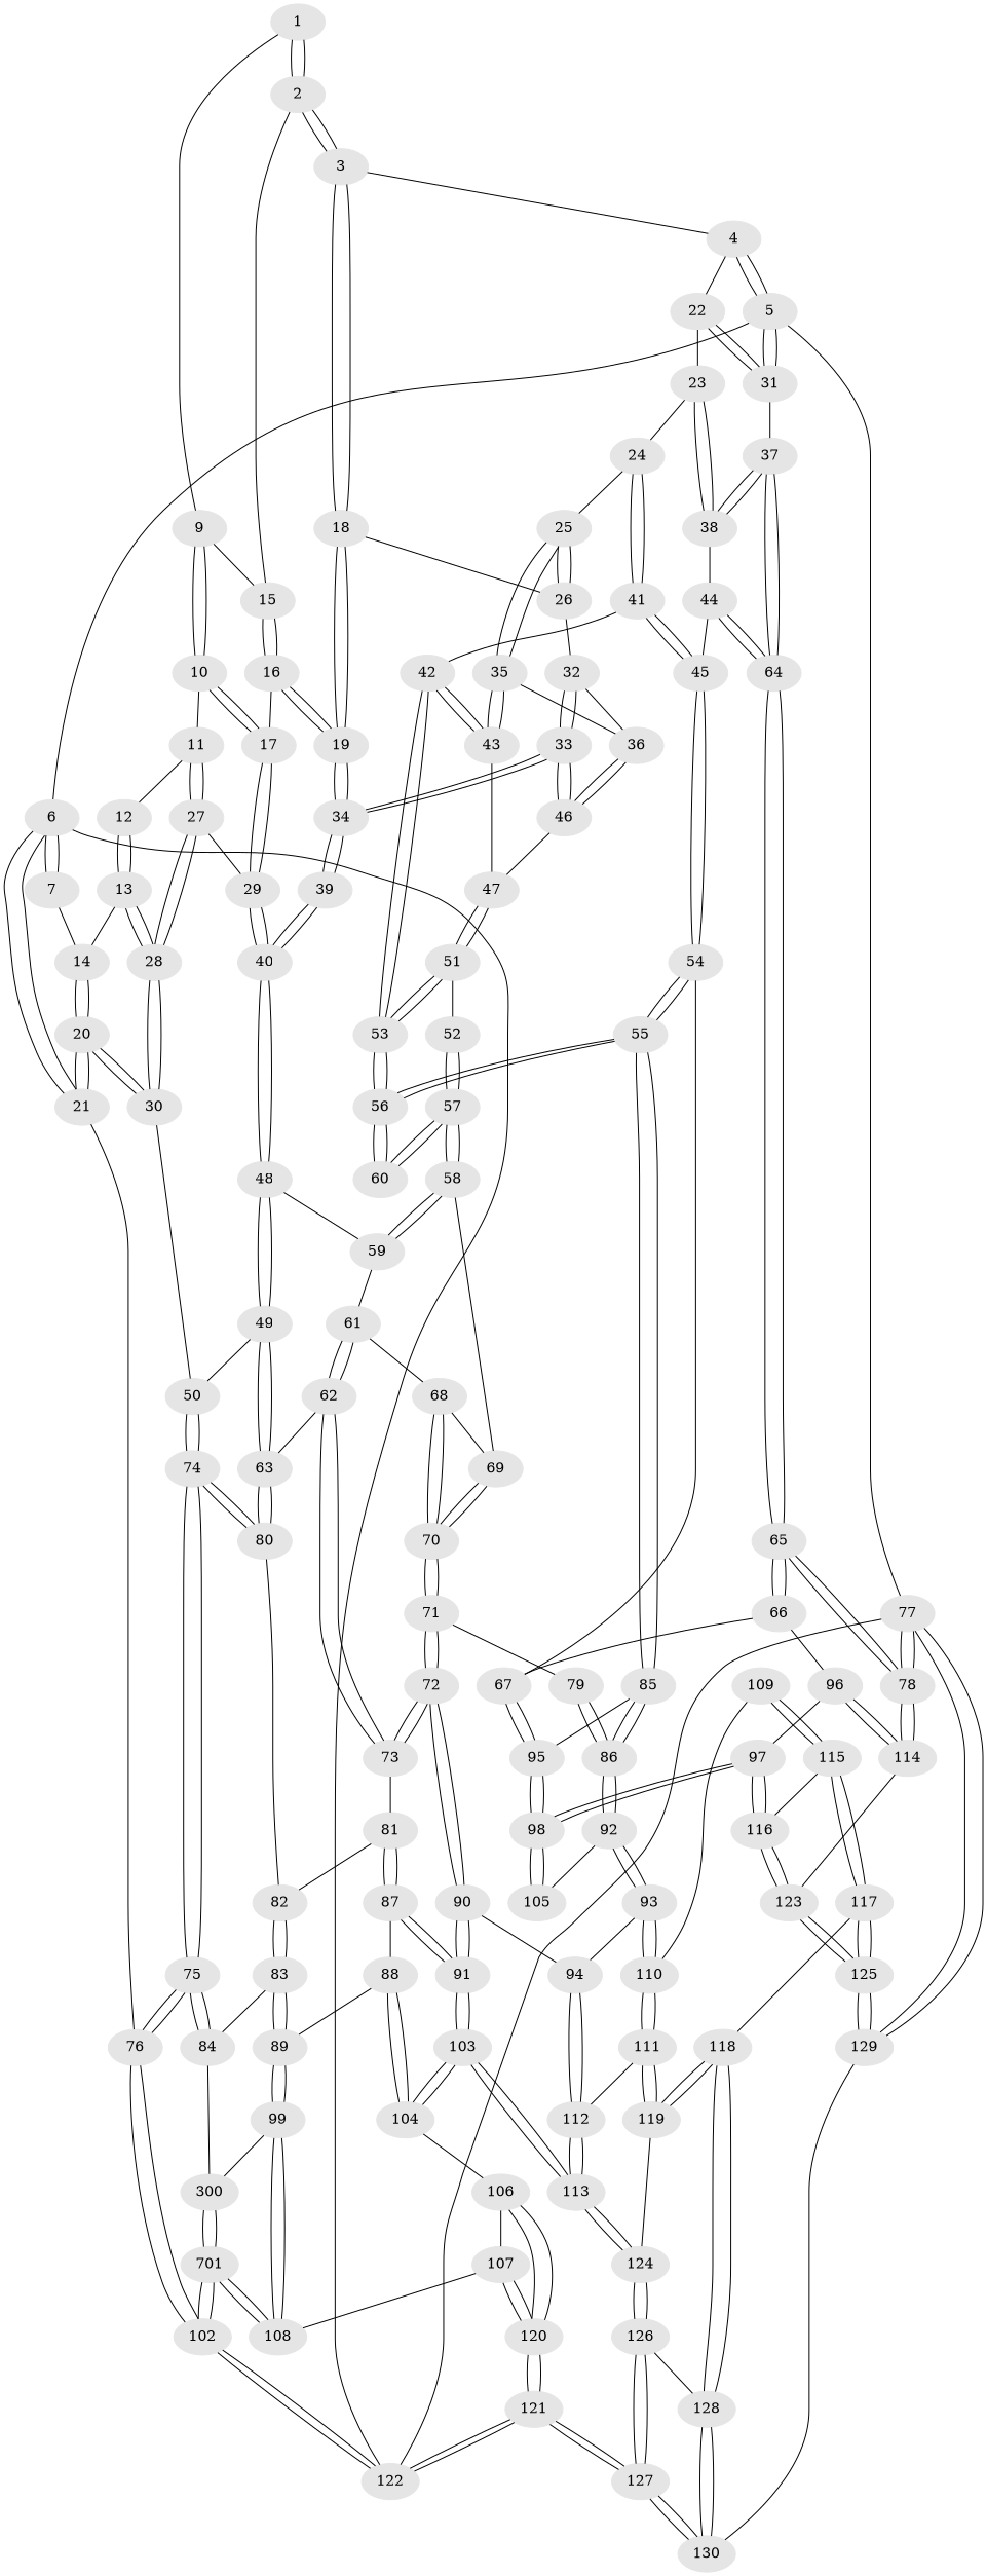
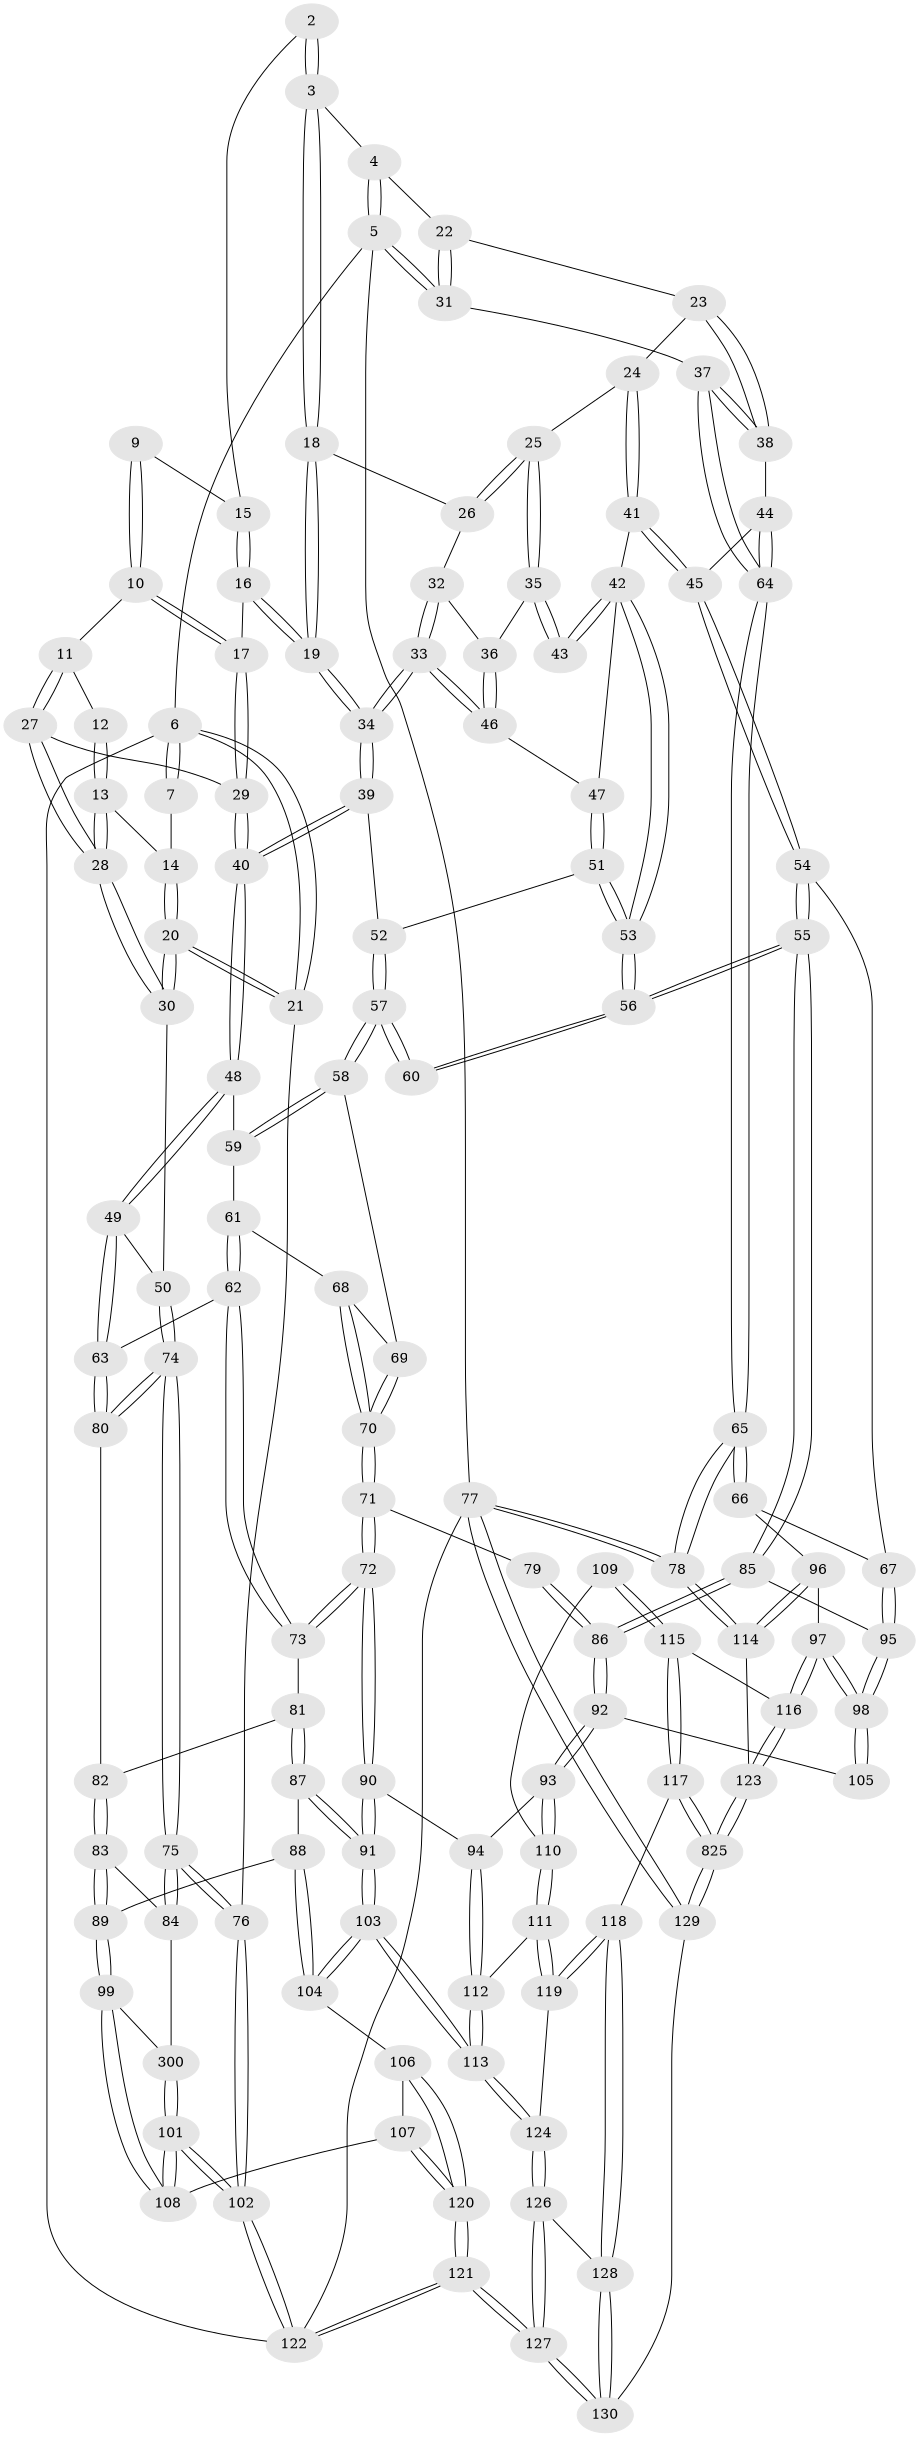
  graph {
    node [color=gray90 style=filled]
-   1
    2
    9
    3
    15
    10
    4
    18
    16
    5
    22
    19
    26
    6
    31
    77
    23
    7
    21
    122
    37
    78
    129
    14
    76
    20
    12
    13
    11
    17
    27
    29
    28
    30
    34
    40
    32
    39
    50
    102
    24
    38
    25
    41
    44
    35
    42
    45
    36
    43
    33
    48
    74
    64
    46
    47
    52
    65
    57
    49
    59
    53
    54
    56
    51
    55
    67
    63
    61
    80
    75
    60
    58
    85
    95
    86
    69
    70
    62
    68
    79
    73
    81
    82
    66
    96
    114
    97
    98
    71
    72
    90
    91
    94
    87
    84
    n97 [label=300]
    130
    123
    92
    83
    88
    89
    99
-   101 [label=701]
+   101
    93
    105
    104
    103
    106
    108
    112
    113
    110
    111
    116
    124
    107
    120
    109
    115
    121
    117
    119
    126
-   125
+   125 [label=825]
    118
    128
    127
-   1 -- 2
-   1 -- 2
-   1 -- 9
    2 -- 3
    2 -- 3
    2 -- 15
    9 -- 15
    9 -- 10
    9 -- 10
    3 -- 4
    3 -- 18
    3 -- 18
    15 -- 16
    15 -- 16
    10 -- 11
    10 -- 17
    10 -- 17
    4 -- 5
    4 -- 5
    4 -- 22
    18 -- 19
    18 -- 19
    18 -- 26
    16 -- 19
    16 -- 19
    16 -- 17
    5 -- 6
    5 -- 31
    5 -- 31
    5 -- 77
    22 -- 31
    22 -- 31
    22 -- 23
    19 -- 34
    19 -- 34
    26 -- 32
    6 -- 7
    6 -- 7
    6 -- 21
    6 -- 21
    6 -- 122
    31 -- 37
    77 -- 122
    77 -- 78
    77 -- 78
    77 -- 129
    77 -- 129
    23 -- 24
    23 -- 38
    23 -- 38
    7 -- 14
    21 -- 76
    37 -- 38
    37 -- 38
    37 -- 64
    37 -- 64
    78 -- 114
    78 -- 114
    129 -- 130
    14 -- 20
    14 -- 20
    76 -- 102
    76 -- 102
    20 -- 21
    20 -- 21
    20 -- 30
    20 -- 30
    12 -- 13
    12 -- 13
    13 -- 14
    13 -- 28
    13 -- 28
    11 -- 12
    11 -- 27
    11 -- 27
    17 -- 29
    17 -- 29
    27 -- 29
    27 -- 28
    27 -- 28
    29 -- 40
    29 -- 40
    28 -- 30
    28 -- 30
    30 -- 50
    34 -- 39
    34 -- 39
    40 -- 48
    40 -- 48
    32 -- 36
    32 -- 33
    32 -- 33
    39 -- 40
    39 -- 40
+   39 -- 52
    50 -- 74
    50 -- 74
    102 -- 122
    102 -- 122
    24 -- 25
    24 -- 41
    24 -- 41
    38 -- 44
    25 -- 26
    25 -- 26
    25 -- 35
    25 -- 35
    41 -- 42
    41 -- 45
    41 -- 45
    44 -- 45
    44 -- 64
    44 -- 64
    35 -- 36
    35 -- 43
    35 -- 43
    42 -- 43
    42 -- 43
    42 -- 53
    42 -- 53
    45 -- 54
    45 -- 54
    36 -- 46
    36 -- 46
-   43 -- 47
+   42 -- 47
    33 -- 34
    33 -- 34
    33 -- 46
    33 -- 46
    48 -- 49
    48 -- 49
    48 -- 59
    74 -- 80
    74 -- 80
    74 -- 75
    74 -- 75
    64 -- 65
    64 -- 65
    46 -- 47
    47 -- 51
    47 -- 51
    52 -- 57
    52 -- 57
    65 -- 78
    65 -- 78
    65 -- 66
    65 -- 66
    57 -- 60
    57 -- 60
    57 -- 58
    57 -- 58
    49 -- 50
    49 -- 63
    49 -- 63
    59 -- 61
    53 -- 56
    53 -- 56
    54 -- 55
    54 -- 55
    54 -- 67
    56 -- 60
    56 -- 60
    51 -- 52
    51 -- 53
    51 -- 53
    55 -- 56
    55 -- 56
    55 -- 85
    55 -- 85
    67 -- 95
    67 -- 95
    63 -- 80
    63 -- 80
    61 -- 62
    61 -- 62
    61 -- 68
    80 -- 82
    75 -- 76
    75 -- 76
    75 -- 84
    75 -- 84
    58 -- 59
    58 -- 59
    58 -- 69
    85 -- 95
    85 -- 86
    85 -- 86
    95 -- 98
    95 -- 98
    86 -- 92
    86 -- 92
    69 -- 70
    69 -- 70
    70 -- 71
    70 -- 71
    62 -- 63
    62 -- 73
    62 -- 73
    68 -- 69
    68 -- 70
    68 -- 70
    79 -- 86
    79 -- 86
    73 -- 81
    81 -- 82
    81 -- 87
    81 -- 87
    82 -- 83
    82 -- 83
    66 -- 67
    66 -- 96
    96 -- 114
    96 -- 114
    96 -- 97
    114 -- 123
    97 -- 98
    97 -- 98
    97 -- 116
    97 -- 116
    98 -- 105
    98 -- 105
    71 -- 79
    71 -- 72
    71 -- 72
    72 -- 73
    72 -- 73
    72 -- 90
    72 -- 90
    90 -- 91
    90 -- 91
    90 -- 94
    91 -- 103
    91 -- 103
    94 -- 112
    94 -- 112
    87 -- 91
    87 -- 91
    87 -- 88
    84 -- n97
    n97 -- 101
    n97 -- 101
    123 -- 125
    123 -- 125
    92 -- 93
    92 -- 93
    92 -- 105
    83 -- 84
    83 -- 89
    83 -- 89
    88 -- 89
    88 -- 104
    88 -- 104
    89 -- 99
    89 -- 99
    99 -- n97
    99 -- 108
    99 -- 108
    101 -- 102
    101 -- 102
    101 -- 108
    101 -- 108
    93 -- 94
    93 -- 110
    93 -- 110
    104 -- 106
    103 -- 104
    103 -- 104
    103 -- 113
    103 -- 113
    106 -- 107
    106 -- 120
    106 -- 120
    112 -- 113
    112 -- 113
    113 -- 124
    113 -- 124
    110 -- 111
    110 -- 111
    111 -- 112
    111 -- 119
    111 -- 119
    116 -- 123
    116 -- 123
    124 -- 126
    124 -- 126
    107 -- 108
    107 -- 120
    107 -- 120
    120 -- 121
    120 -- 121
    109 -- 110
    109 -- 115
    109 -- 115
    115 -- 116
    115 -- 117
    115 -- 117
    121 -- 122
    121 -- 122
    121 -- 127
    121 -- 127
    117 -- 125
    117 -- 125
    117 -- 118
    119 -- 124
    126 -- 128
    126 -- 127
    126 -- 127
    125 -- 129
    125 -- 129
    118 -- 119
    118 -- 119
    118 -- 128
    118 -- 128
    128 -- 130
    128 -- 130
    127 -- 130
    127 -- 130
  }
